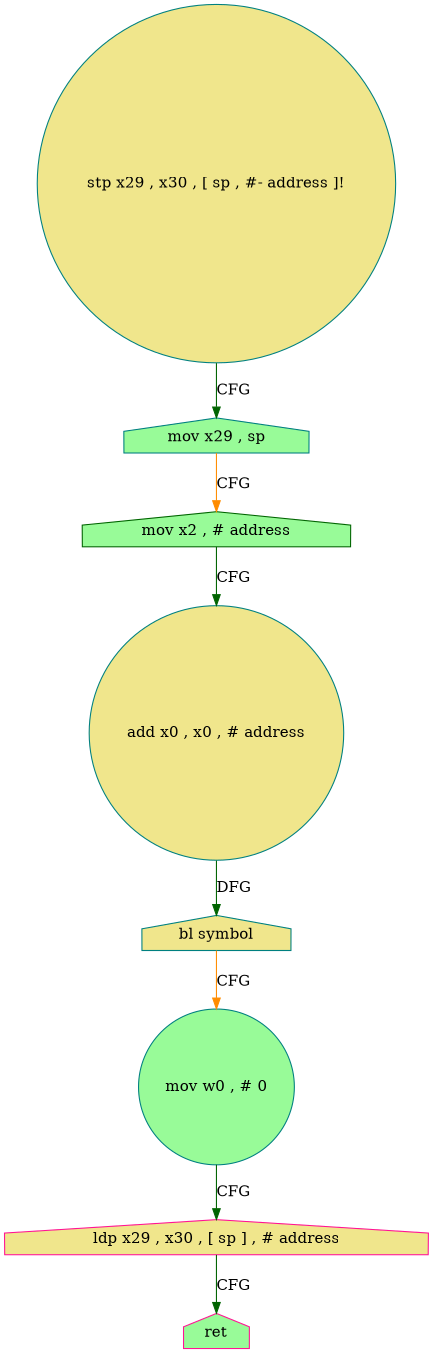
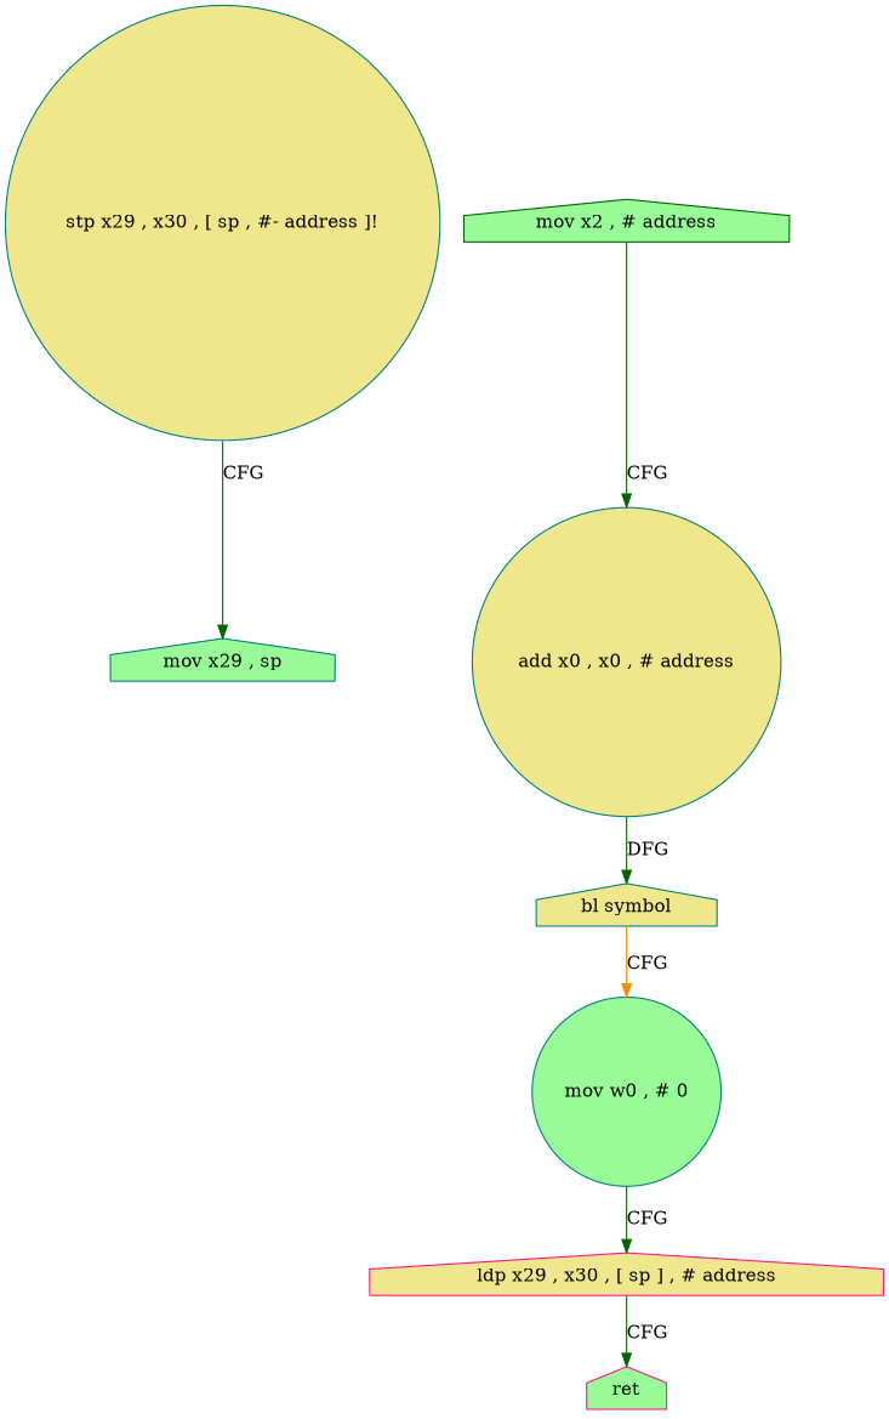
  digraph {
    node [color=teal fillcolor=khaki shape=house style=filled]
    edge [color=darkgreen]
    n1 [label="stp x29 , x30 , [ sp , #- address ]!" shape=circle]
    n2 [fillcolor=palegreen label="mov x29 , sp"]
    n3 [color=darkgreen fillcolor=palegreen label="mov x2 , # address"]
    n4 [label="add x0 , x0 , # address" shape=circle]
    n5 [label="bl symbol"]
    n6 [fillcolor=palegreen label="mov w0 , # 0" shape=circle]
    n7 [color=deeppink label="ldp x29 , x30 , [ sp ] , # address"]
    n8 [color=deeppink fillcolor=palegreen label=ret]
    n1 -> n2 [label=CFG]
-   n2 -> n3 [color=darkorange label=CFG]
    n3 -> n4 [label=CFG]
    n4 -> n5 [label=DFG]
    n5 -> n6 [color=darkorange label=CFG]
    n6 -> n7 [label=CFG]
    n7 -> n8 [label=CFG]
  }
